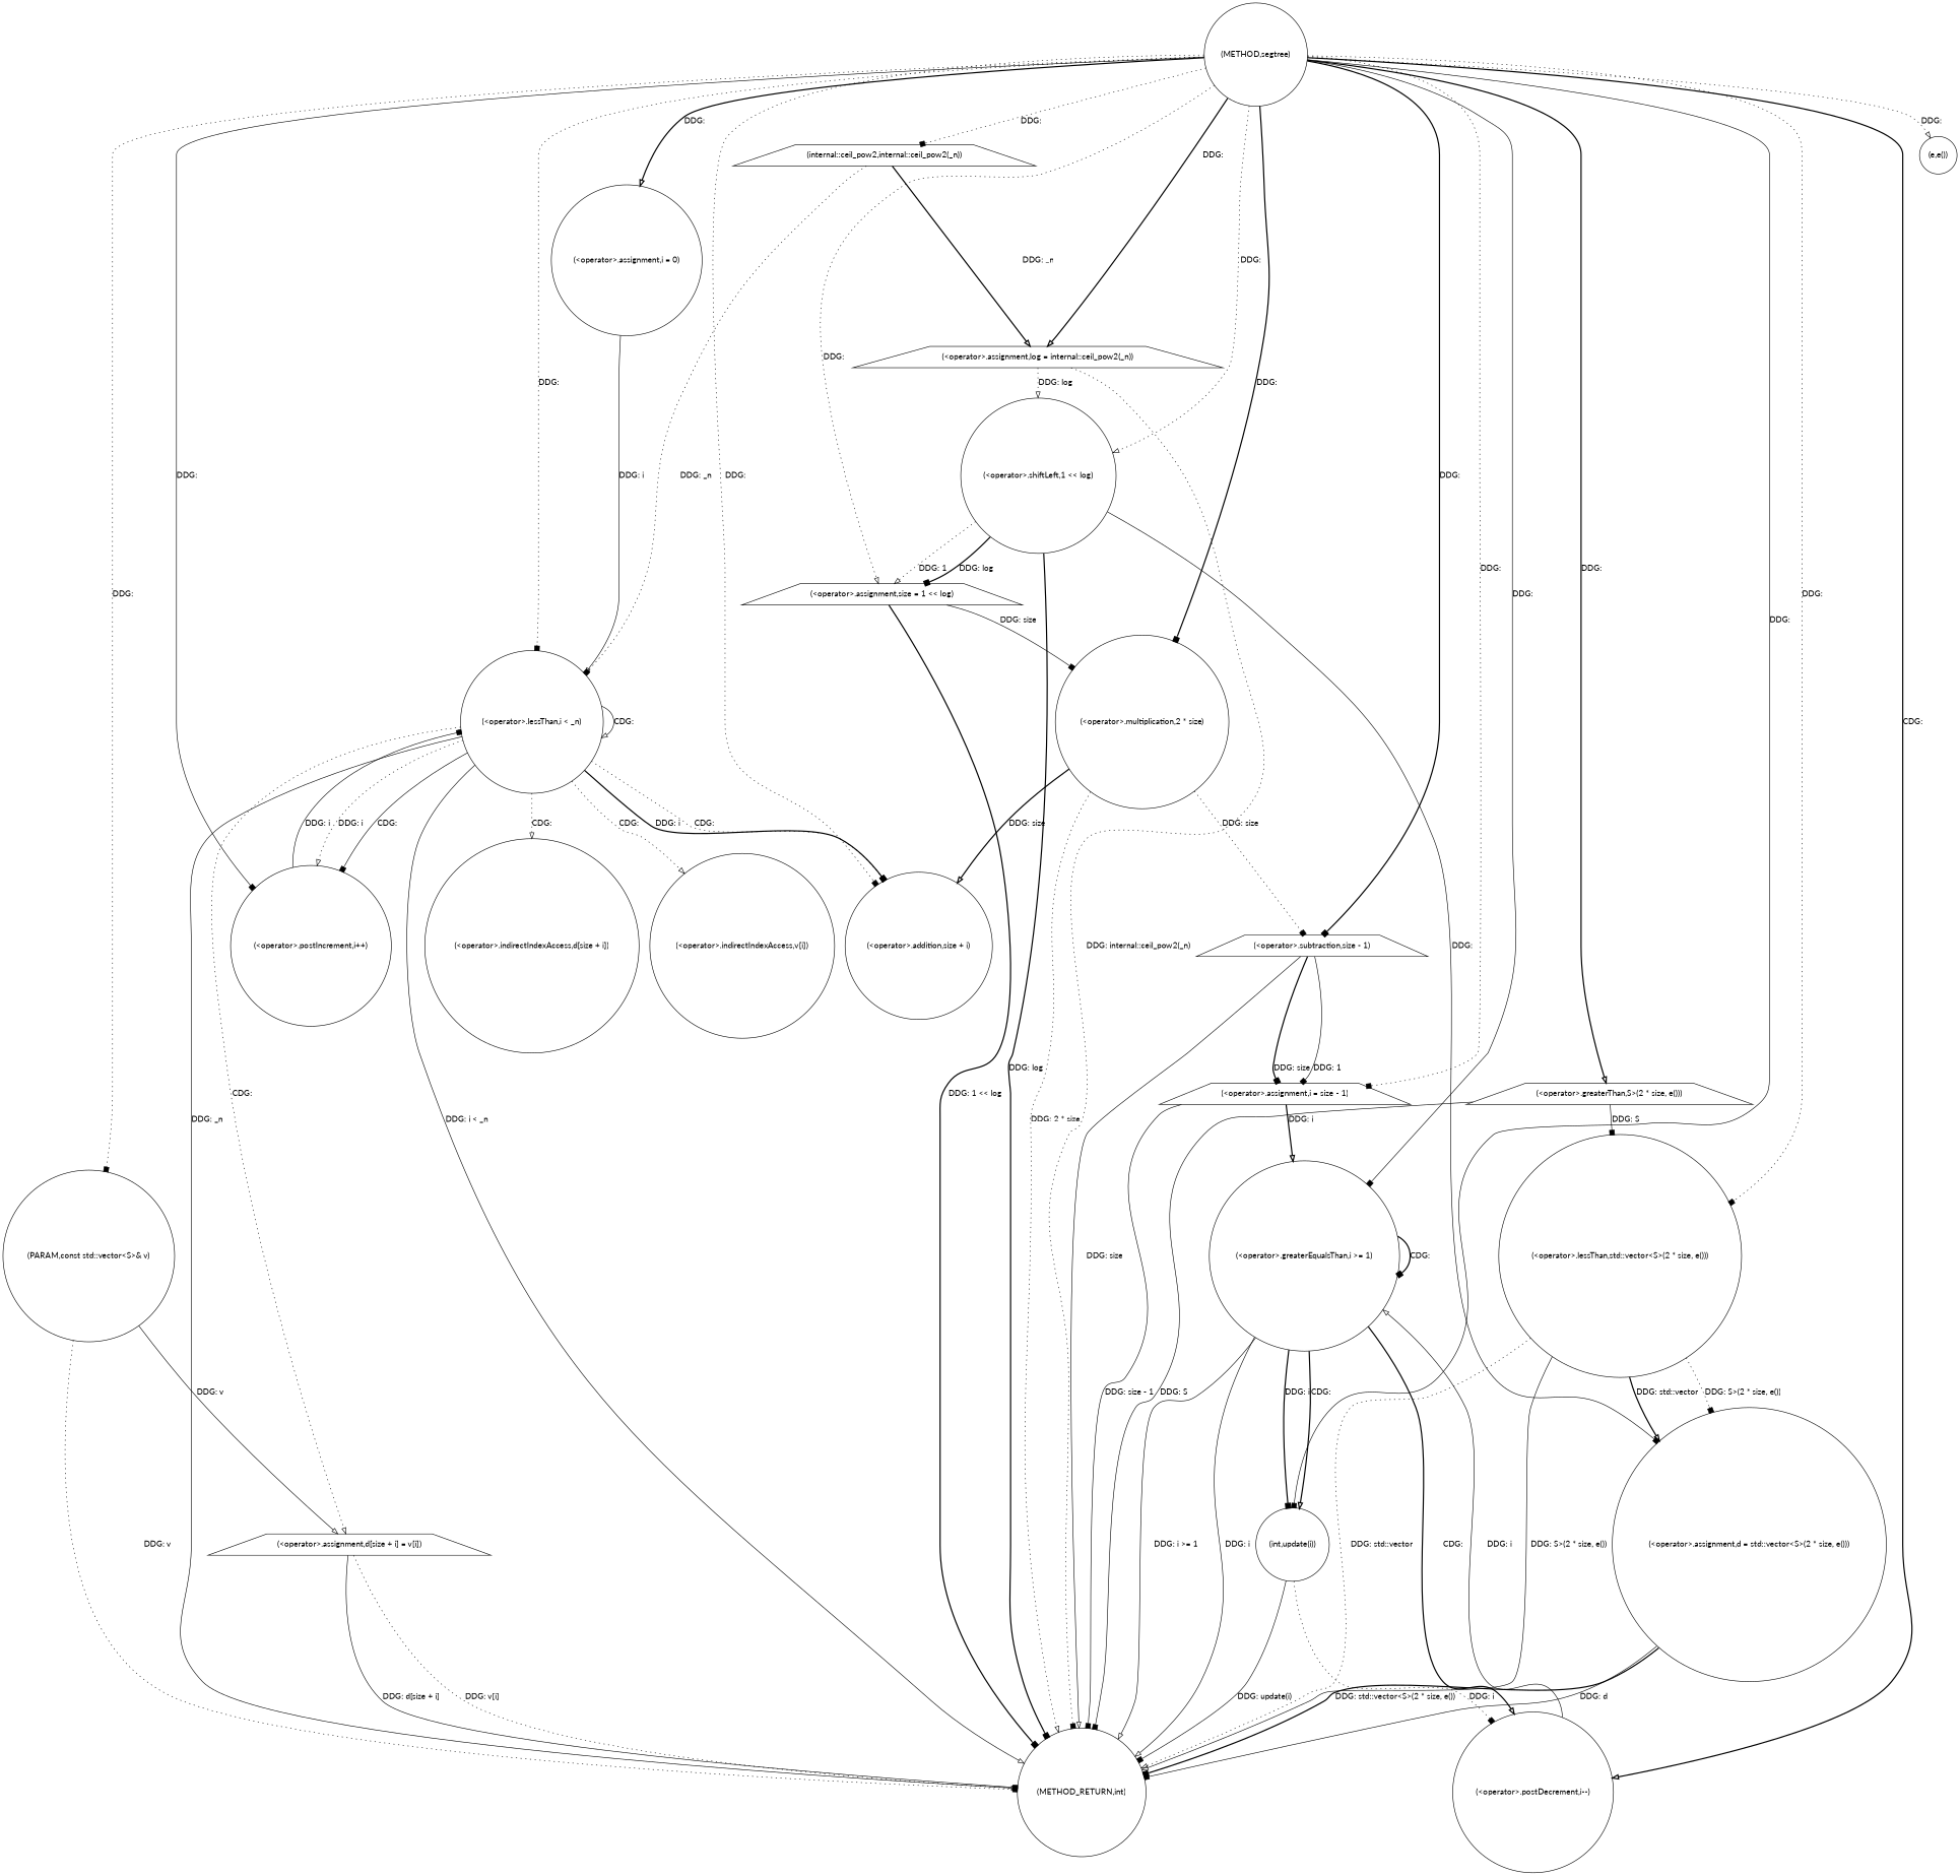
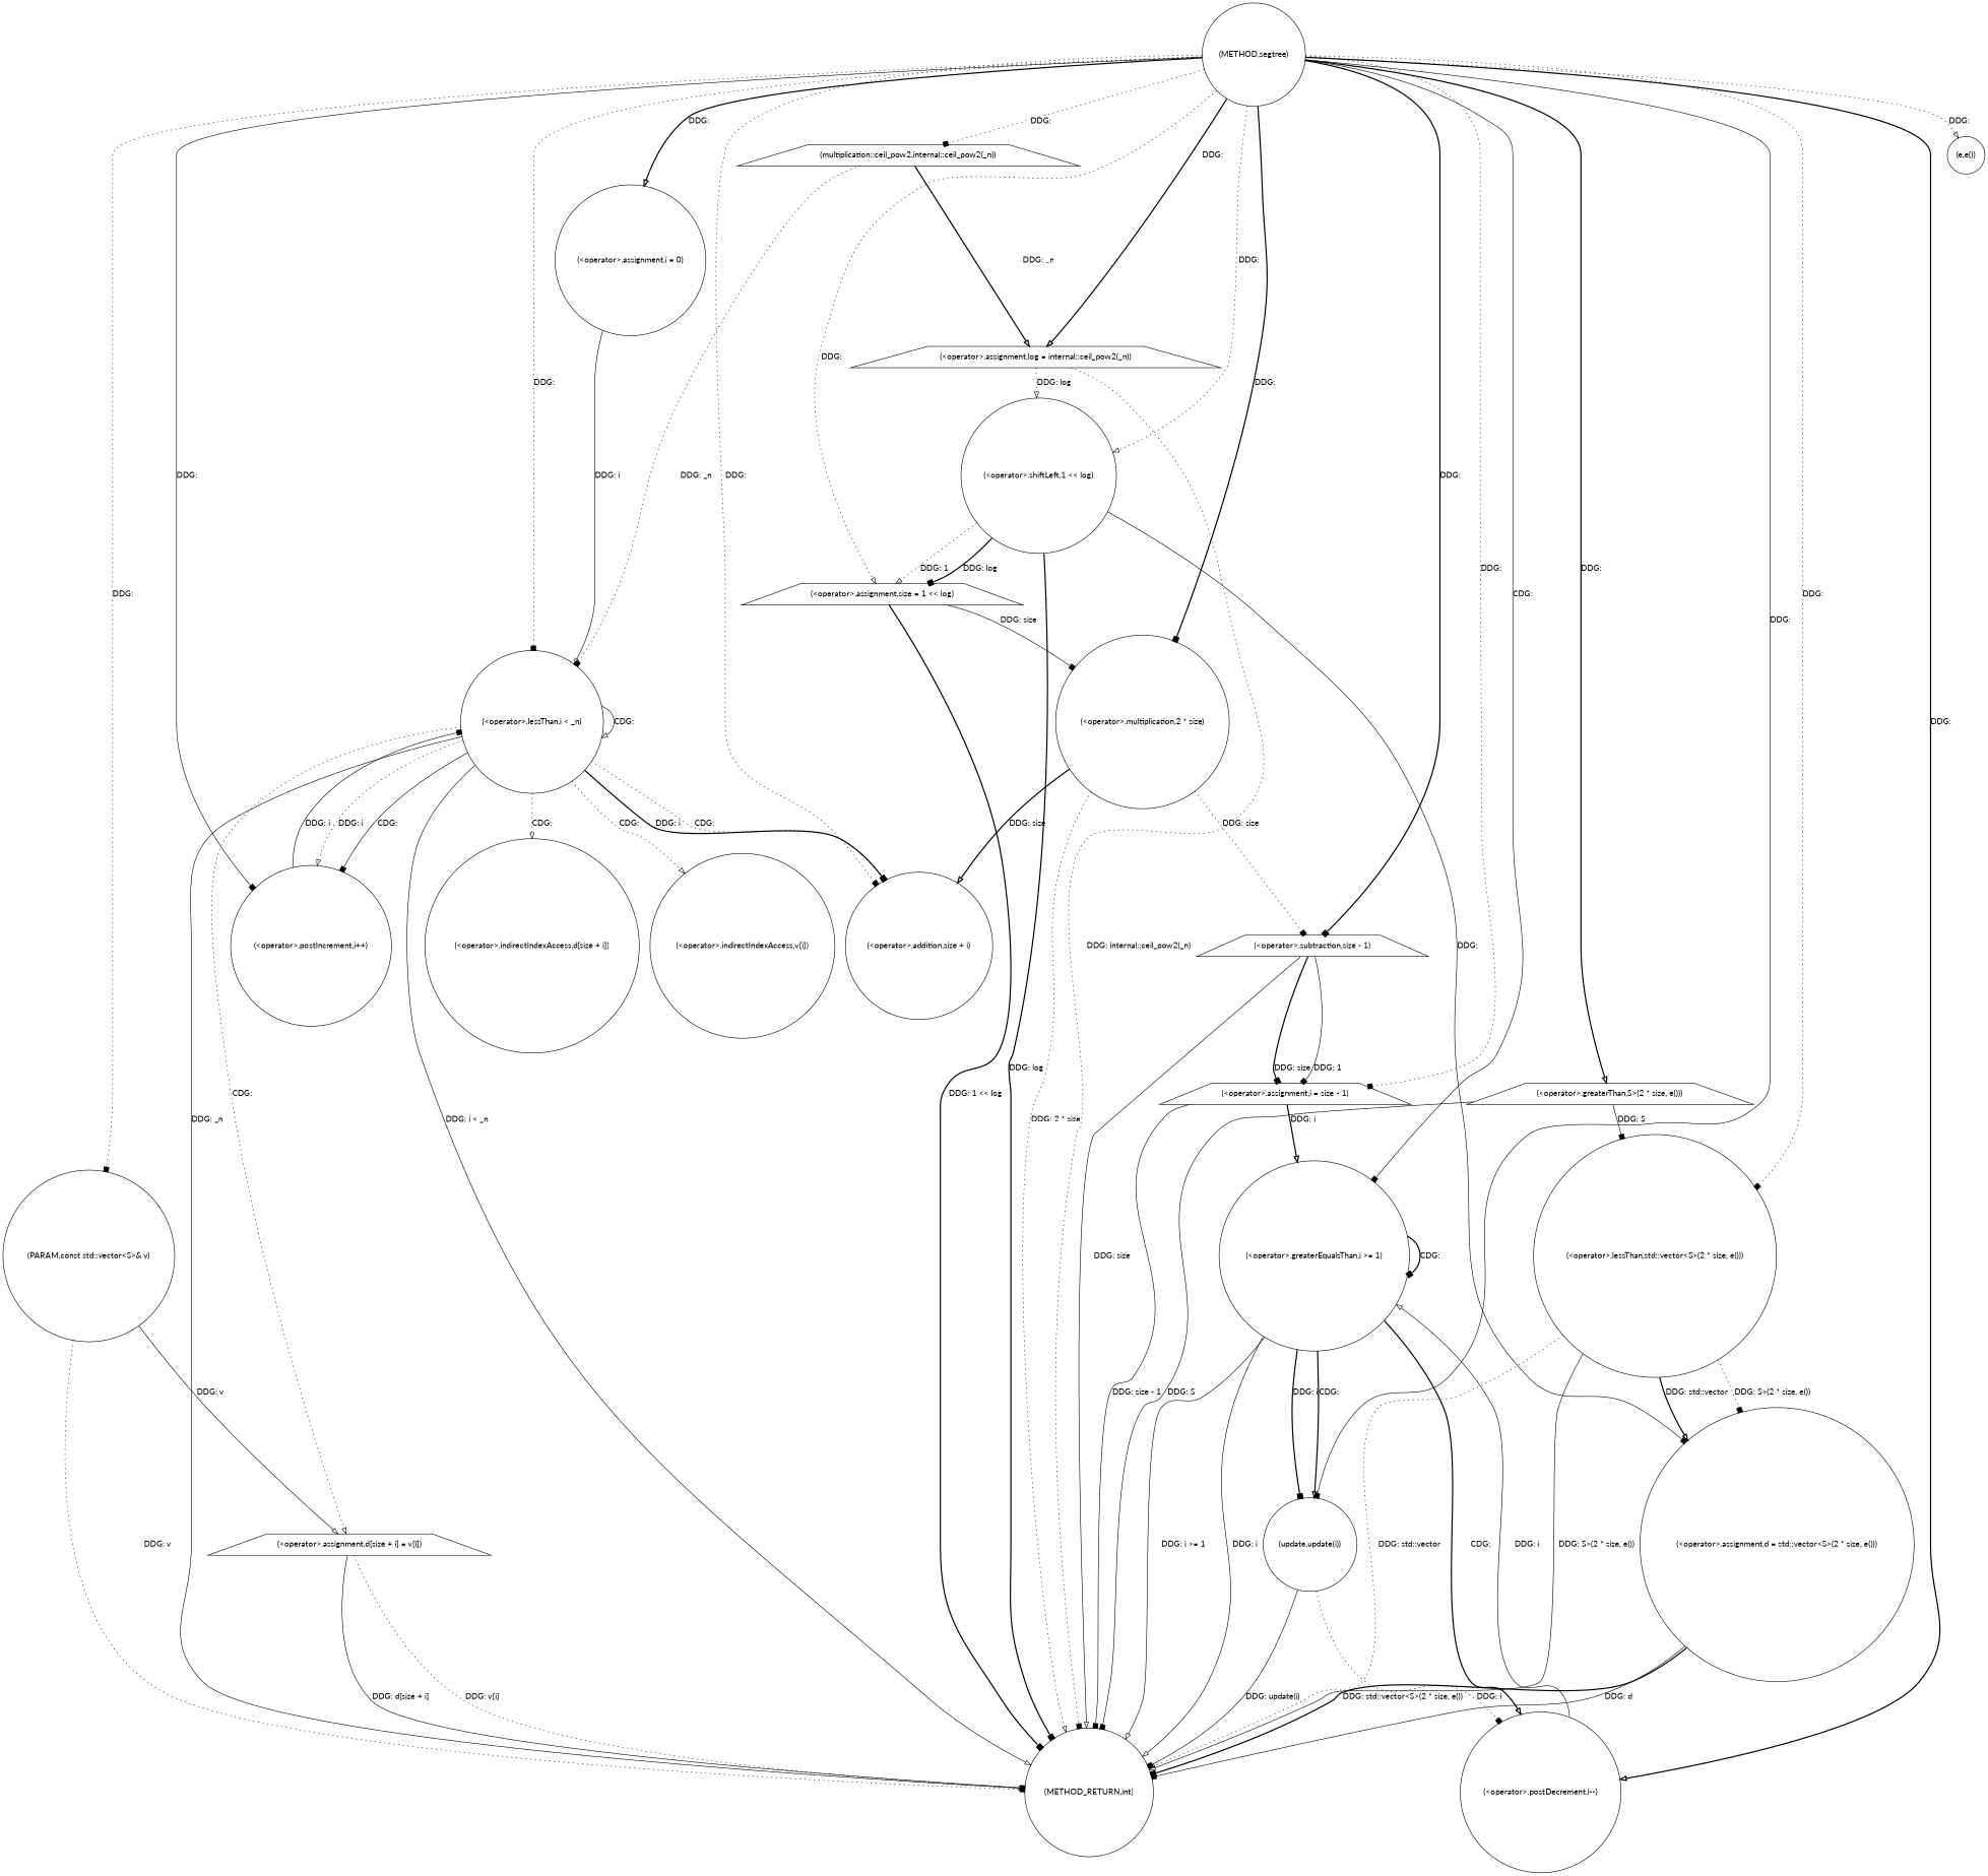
  digraph {
    fontname=Lato
    node [fontname=Lato shape=circle]
    edge [arrowhead=box fontname=Lato style=dotted]
    n1 [label="(METHOD,segtree)"]
    n2 [label="(PARAM,const std::vector<S>& v)"]
    n3 [label="(<operator>.assignment,log = internal::ceil_pow2(_n))" shape=trapezium]
    n4 [label="(<operator>.assignment,size = 1 << log)" shape=trapezium]
    n5 [label="(<operator>.assignment,i = 0)"]
    n6 [label="(<operator>.lessThan,i < _n)"]
    n7 [label="(<operator>.postIncrement,i++)"]
    n8 [label="(<operator>.assignment,i = size - 1)" shape=trapezium]
    n9 [label="(<operator>.greaterEqualsThan,i >= 1)"]
    n10 [label="(<operator>.postDecrement,i--)"]
-   n11 [label="(internal::ceil_pow2,internal::ceil_pow2(_n))" shape=trapezium]
+   n11 [label="(multiplication::ceil_pow2,internal::ceil_pow2(_n))" shape=trapezium]
    n12 [label="(<operator>.shiftLeft,1 << log)"]
    n13 [label="(<operator>.lessThan,std::vector<S>(2 * size, e()))"]
-   n14 [label="(int,update(i))"]
+   n14 [label="(update,update(i))"]
    n15 [label="(<operator>.greaterThan,S>(2 * size, e()))" shape=trapezium]
    n16 [label="(<operator>.subtraction,size - 1)" shape=trapezium]
    n17 [label="(<operator>.multiplication,2 * size)"]
    n18 [label="(e,e())"]
    n19 [label="(<operator>.addition,size + i)"]
    n20 [label="(METHOD_RETURN,int)"]
    n21 [label="(<operator>.assignment,d[size + i] = v[i])" shape=trapezium]
    n22 [label="(<operator>.assignment,d = std::vector<S>(2 * size, e()))"]
    n23 [label="(<operator>.indirectIndexAccess,d[size + i])"]
    n24 [label="(<operator>.indirectIndexAccess,v[i])"]
    n1 -> n2 [label="DDG: "]
    n1 -> n3 [arrowhead=onormal label="DDG: " style=bold]
    n1 -> n4 [arrowhead=onormal label="DDG: "]
    n1 -> n5 [arrowhead=onormal label="DDG: " style=bold]
    n1 -> n6 [label="DDG: "]
    n1 -> n7 [label="DDG: " style=solid]
    n1 -> n8 [label="DDG: "]
-   n1 -> n9 [label="DDG: " style=solid]
-   n1 -> n10 [arrowhead=onormal label="CDG: " style=bold]
+   n1 -> n9 [label="CDG: " style=solid]
+   n1 -> n10 [arrowhead=onormal label="DDG: " style=bold]
    n1 -> n11 [label="DDG: "]
    n1 -> n12 [arrowhead=onormal label="DDG: "]
    n1 -> n13 [label="DDG: "]
    n1 -> n14 [label="DDG: " style=solid]
    n1 -> n15 [arrowhead=onormal label="DDG: " style=bold]
    n1 -> n16 [label="DDG: " style=bold]
    n1 -> n17 [label="DDG: " style=bold]
    n1 -> n18 [arrowhead=onormal label="DDG: "]
    n1 -> n19 [label="DDG: "]
    n2 -> n20 [label="DDG: v"]
    n2 -> n21 [arrowhead=onormal label="DDG: v" style=solid]
    n3 -> n12 [arrowhead=onormal label="DDG: log"]
    n3 -> n20 [label="DDG: internal::ceil_pow2(_n)"]
    n4 -> n17 [label="DDG: size" style=solid]
    n4 -> n20 [label="DDG: 1 << log" style=bold]
    n5 -> n6 [arrowhead=onormal label="DDG: i" style=solid]
    n6 -> n6 [arrowhead=onormal label="CDG: " style=solid]
    n6 -> n7 [arrowhead=onormal label="DDG: i"]
    n6 -> n7 [label="CDG: " style=solid]
    n6 -> n19 [label="DDG: i" style=bold]
    n6 -> n19 [label="CDG: "]
    n6 -> n20 [arrowhead=onormal label="DDG: _n" style=solid]
    n6 -> n20 [arrowhead=onormal label="DDG: i < _n" style=solid]
    n6 -> n21 [arrowhead=onormal label="CDG: "]
    n6 -> n23 [arrowhead=onormal label="CDG: "]
    n6 -> n24 [arrowhead=onormal label="CDG: "]
    n7 -> n6 [label="DDG: i" style=solid]
    n8 -> n9 [arrowhead=onormal label="DDG: i" style=bold]
    n8 -> n20 [label="DDG: size - 1" style=solid]
    n9 -> n9 [label="CDG: " style=bold]
    n9 -> n10 [arrowhead=onormal label="CDG: " style=bold]
    n9 -> n14 [label="DDG: i" style=bold]
    n9 -> n14 [arrowhead=onormal label="CDG: " style=bold]
    n9 -> n20 [arrowhead=onormal label="DDG: i" style=solid]
    n9 -> n20 [arrowhead=onormal label="DDG: i >= 1" style=solid]
    n10 -> n9 [arrowhead=onormal label="DDG: i" style=solid]
    n11 -> n3 [arrowhead=onormal label="DDG: _n" style=bold]
    n11 -> n6 [label="DDG: _n"]
    n12 -> n4 [arrowhead=onormal label="DDG: 1"]
    n12 -> n4 [label="DDG: log" style=bold]
    n12 -> n20 [label="DDG: log" style=bold]
    n12 -> n22 [label="DDG: " style=solid]
    n13 -> n20 [arrowhead=onormal label="DDG: S>(2 * size, e())" style=solid]
    n13 -> n20 [arrowhead=onormal label="DDG: std::vector"]
    n13 -> n22 [label="DDG: S>(2 * size, e())"]
    n13 -> n22 [arrowhead=onormal label="DDG: std::vector" style=bold]
    n14 -> n10 [label="DDG: i"]
    n14 -> n20 [label="DDG: update(i)" style=solid]
    n15 -> n13 [label="DDG: S" style=solid]
    n15 -> n20 [label="DDG: S" style=solid]
    n16 -> n8 [label="DDG: size" style=bold]
    n16 -> n8 [label="DDG: 1" style=solid]
    n16 -> n20 [arrowhead=onormal label="DDG: size" style=solid]
    n17 -> n16 [label="DDG: size"]
    n17 -> n19 [arrowhead=onormal label="DDG: size" style=bold]
    n17 -> n20 [arrowhead=onormal label="DDG: 2 * size"]
    n21 -> n20 [label="DDG: d[size + i]" style=solid]
    n21 -> n20 [label="DDG: v[i]"]
    n22 -> n20 [label="DDG: d" style=solid]
    n22 -> n20 [label="DDG: std::vector<S>(2 * size, e())" style=bold]
  }
